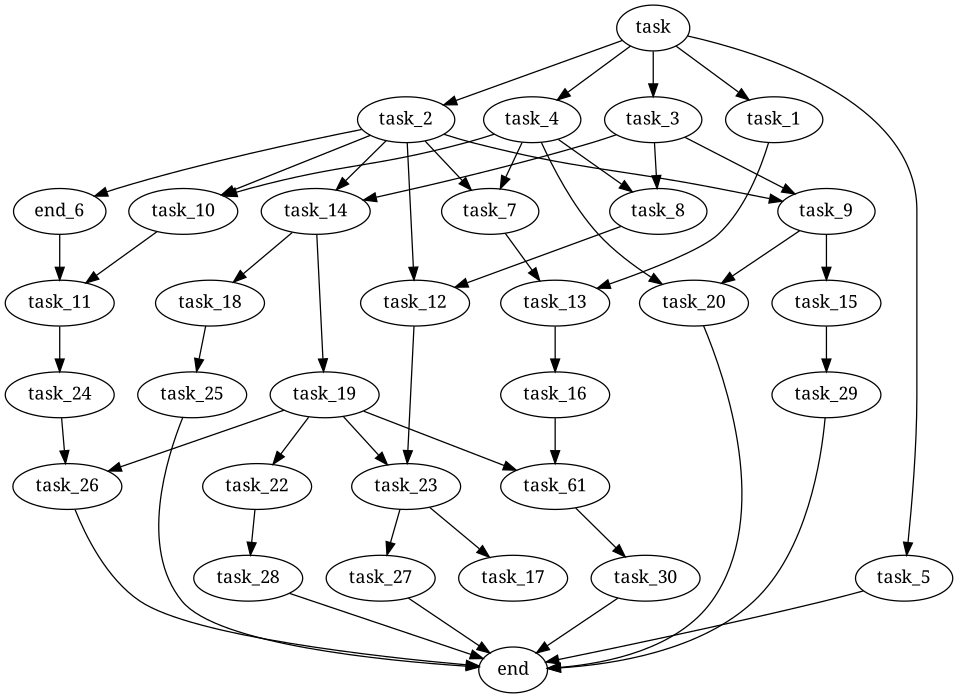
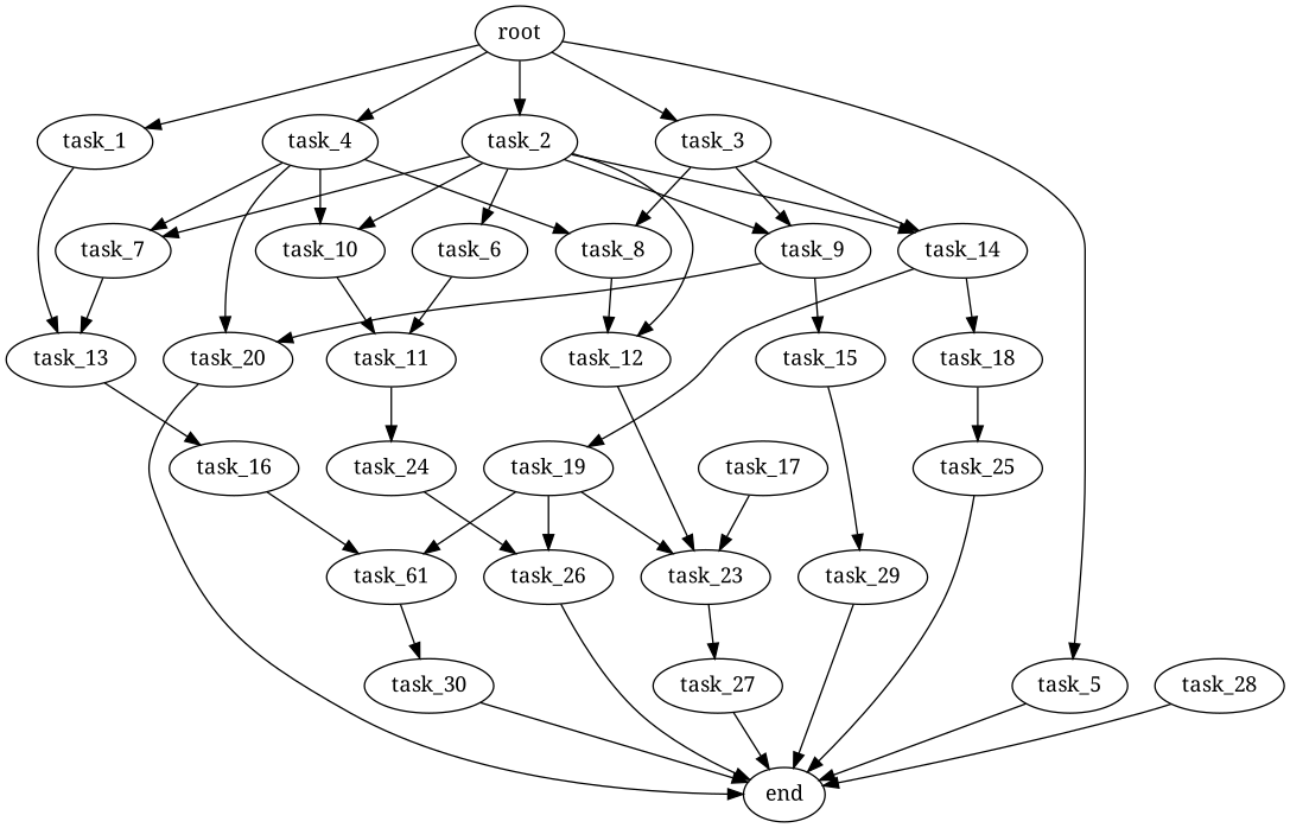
  digraph {
    fontname="Noto Serif"
    node [fontname="Noto Serif"]
    edge [fontname="Noto Serif"]
-   root [label=task]
+   root
    task_1
    task_2
    task_3
    task_4
    task_5
    task_13
-   task_6 [label=end_6]
+   task_6
    task_7
    task_9
    task_10
    task_12
    task_14
    task_8
    task_20
    end
    task_16
    task_11
    task_15
    task_23
    task_18
    task_19
    task_24
    task_29
    task_26
    task_17
    n27 [label=task_61]
    task_25
-   task_22
    task_30
    task_27
    task_28
    root -> task_1
    root -> task_2
    root -> task_3
    root -> task_4
    root -> task_5
    task_1 -> task_13
    task_2 -> task_6
    task_2 -> task_7
    task_2 -> task_9
    task_2 -> task_10
    task_2 -> task_12
    task_2 -> task_14
    task_3 -> task_9
    task_3 -> task_14
    task_3 -> task_8
    task_4 -> task_7
    task_4 -> task_10
    task_4 -> task_8
    task_4 -> task_20
    task_5 -> end
    task_13 -> task_16
    task_6 -> task_11
    task_7 -> task_13
    task_9 -> task_20
    task_9 -> task_15
    task_10 -> task_11
    task_12 -> task_23
    task_14 -> task_18
    task_14 -> task_19
    task_8 -> task_12
    task_20 -> end
    task_16 -> n27
    task_11 -> task_24
    task_15 -> task_29
    task_23 -> task_27
    task_18 -> task_25
    task_19 -> task_23
    task_19 -> task_26
    task_19 -> n27
-   task_19 -> task_22
    task_24 -> task_26
    task_29 -> end
    task_26 -> end
-   task_23 -> task_17
+   task_17 -> task_23
    n27 -> task_30
    task_25 -> end
-   task_22 -> task_28
    task_30 -> end
    task_27 -> end
    task_28 -> end
  }
